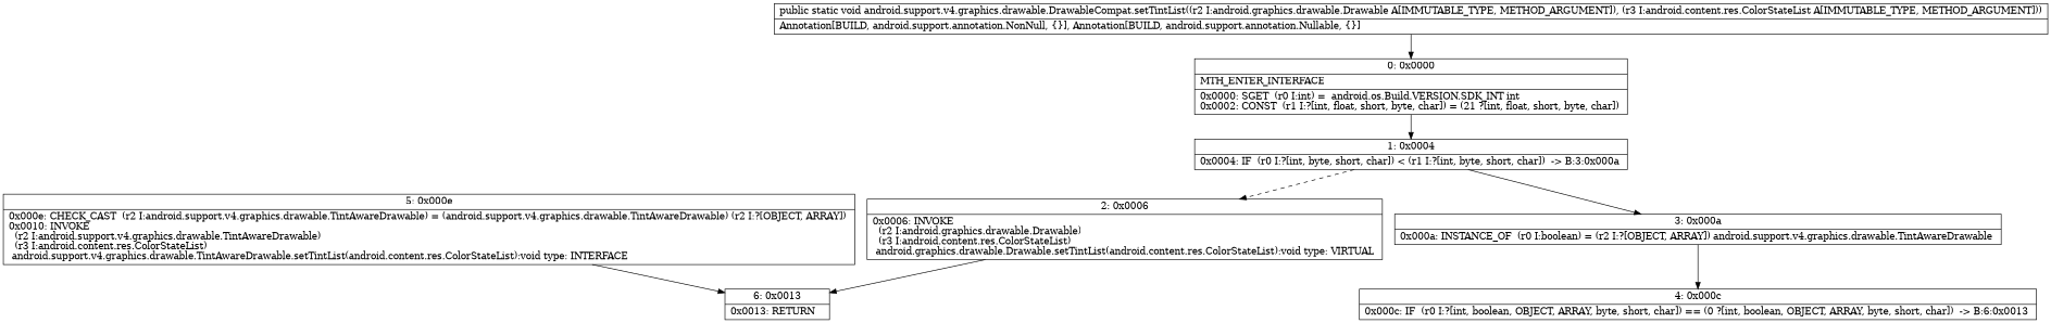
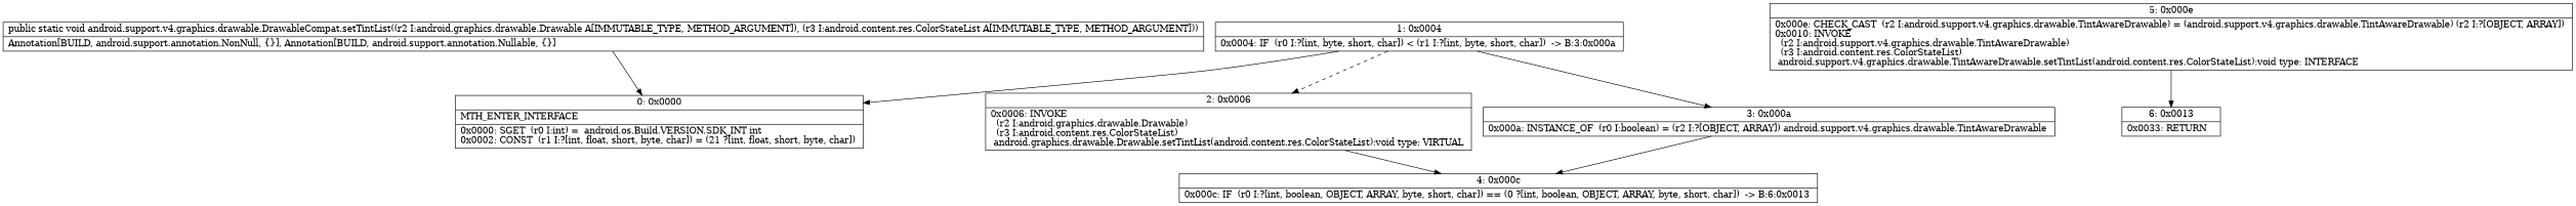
  digraph {
    node [shape=record]
    n1 [label="{0\:\ 0x0000|MTH_ENTER_INTERFACE\l|0x0000: SGET  (r0 I:int) =  android.os.Build.VERSION.SDK_INT int \l0x0002: CONST  (r1 I:?[int, float, short, byte, char]) = (21 ?[int, float, short, byte, char]) \l}"]
    n2 [label="{1\:\ 0x0004|0x0004: IF  (r0 I:?[int, byte, short, char]) \< (r1 I:?[int, byte, short, char])  \-\> B:3:0x000a \l}"]
    n3 [label="{2\:\ 0x0006|0x0006: INVOKE  \l  (r2 I:android.graphics.drawable.Drawable)\l  (r3 I:android.content.res.ColorStateList)\l android.graphics.drawable.Drawable.setTintList(android.content.res.ColorStateList):void type: VIRTUAL \l}"]
    n4 [label="{3\:\ 0x000a|0x000a: INSTANCE_OF  (r0 I:boolean) = (r2 I:?[OBJECT, ARRAY]) android.support.v4.graphics.drawable.TintAwareDrawable \l}"]
-   n5 [label="{6\:\ 0x0013|0x0013: RETURN   \l}"]
+   n5 [label="{6\:\ 0x0013|0x0033: RETURN   \l}"]
    n6 [label="{4\:\ 0x000c|0x000c: IF  (r0 I:?[int, boolean, OBJECT, ARRAY, byte, short, char]) == (0 ?[int, boolean, OBJECT, ARRAY, byte, short, char])  \-\> B:6:0x0013 \l}"]
    n7 [label="{5\:\ 0x000e|0x000e: CHECK_CAST  (r2 I:android.support.v4.graphics.drawable.TintAwareDrawable) = (android.support.v4.graphics.drawable.TintAwareDrawable) (r2 I:?[OBJECT, ARRAY]) \l0x0010: INVOKE  \l  (r2 I:android.support.v4.graphics.drawable.TintAwareDrawable)\l  (r3 I:android.content.res.ColorStateList)\l android.support.v4.graphics.drawable.TintAwareDrawable.setTintList(android.content.res.ColorStateList):void type: INTERFACE \l}"]
    n8 [label="{public static void android.support.v4.graphics.drawable.DrawableCompat.setTintList((r2 I:android.graphics.drawable.Drawable A[IMMUTABLE_TYPE, METHOD_ARGUMENT]), (r3 I:android.content.res.ColorStateList A[IMMUTABLE_TYPE, METHOD_ARGUMENT]))  | Annotation[BUILD, android.support.annotation.NonNull, \{\}], Annotation[BUILD, android.support.annotation.Nullable, \{\}]\l}"]
-   n1 -> n2
+   n2 -> n1
    n2 -> n3 [style=dashed]
    n2 -> n4
-   n3 -> n5
+   n3 -> n6
    n4 -> n6
    n7 -> n5
    n8 -> n1
  }
